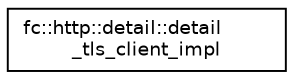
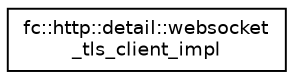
  digraph {
    rankdir=LR
    fontname="DejaVu Sans"
-   n1 [color=black fillcolor=white fontname="DejaVu Sans" fontsize=10 height=0.2 label="fc::http::detail::detail\l_tls_client_impl" shape=record style=filled width=0.4]
+   n1 [color=black fillcolor=white fontname="DejaVu Sans" fontsize=10 height=0.2 label="fc::http::detail::websocket\l_tls_client_impl" shape=record style=filled width=0.4]
  }
